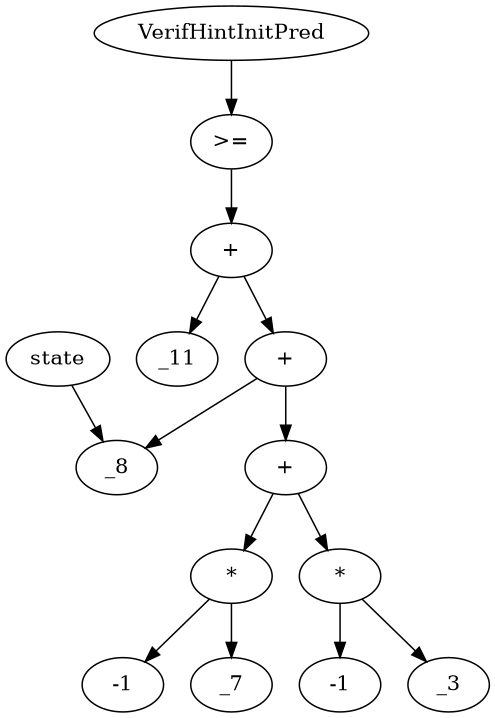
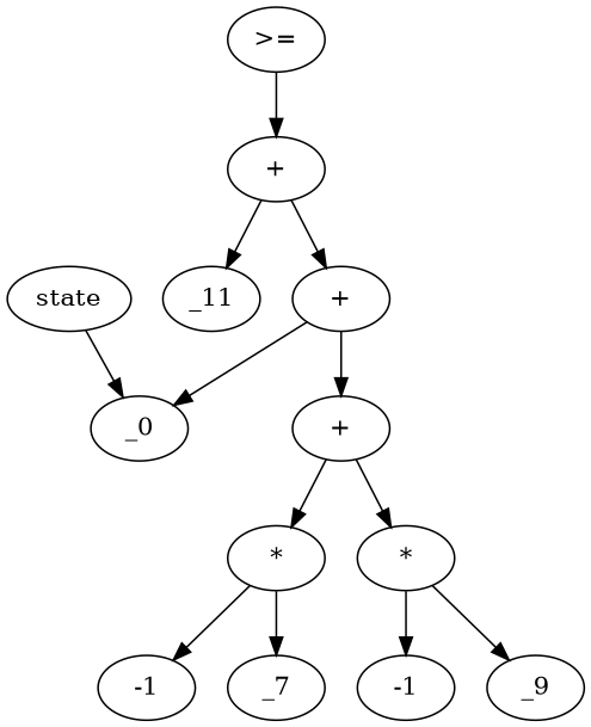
  digraph {
    n1 [label=state]
-   n2 [label=_8]
-   n3 [label=VerifHintInitPred]
+   n2 [label=_0]
    n4 [label=">="]
    n5 [label="+"]
    n6 [label=_11]
    n7 [label="+"]
    n8 [label="+"]
    n9 [label="*"]
    n10 [label="*"]
    n11 [label=-1]
    n12 [label=_7]
    n13 [label=-1]
-   n14 [label=_3]
+   n14 [label=_9]
    n1 -> n2
-   n3 -> n4
    n4 -> n5
    n5 -> n6
    n5 -> n7
    n7 -> n2
    n7 -> n8
    n8 -> n9
    n8 -> n10
    n9 -> n11
    n9 -> n12
    n10 -> n13
    n10 -> n14
  }
